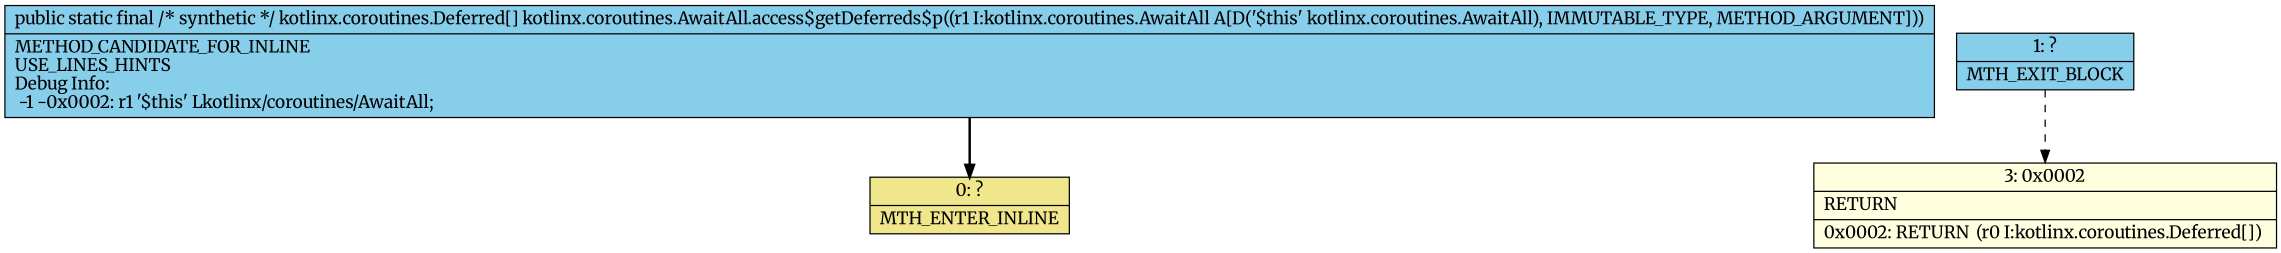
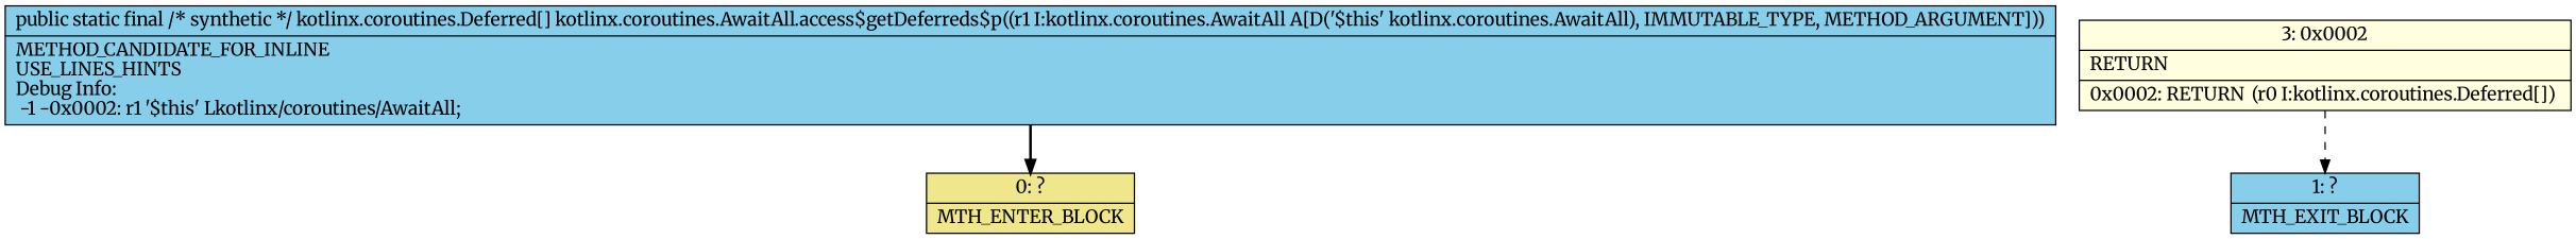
  digraph {
    fontname=Merriweather
    node [fillcolor=skyblue fontname=Merriweather shape=record style=filled]
    edge [fontname=Merriweather]
-   n1 [fillcolor=khaki label="{0\:\ ?|MTH_ENTER_INLINE\l}"]
+   n1 [fillcolor=khaki label="{0\:\ ?|MTH_ENTER_BLOCK\l}"]
    n2 [fillcolor=lightyellow label="{3\:\ 0x0002|RETURN\l|0x0002: RETURN  (r0 I:kotlinx.coroutines.Deferred[]) \l}"]
    n3 [label="{1\:\ ?|MTH_EXIT_BLOCK\l}"]
    n4 [label="{public static final \/* synthetic *\/ kotlinx.coroutines.Deferred[] kotlinx.coroutines.AwaitAll.access$getDeferreds$p((r1 I:kotlinx.coroutines.AwaitAll A[D('$this' kotlinx.coroutines.AwaitAll), IMMUTABLE_TYPE, METHOD_ARGUMENT]))  | METHOD_CANDIDATE_FOR_INLINE\lUSE_LINES_HINTS\lDebug Info:\l  \-1 \-0x0002: r1 '$this' Lkotlinx\/coroutines\/AwaitAll;\l}"]
-   n3 -> n2 [style=dashed]
+   n2 -> n3 [style=dashed]
    n4 -> n1 [style=bold]
  }
